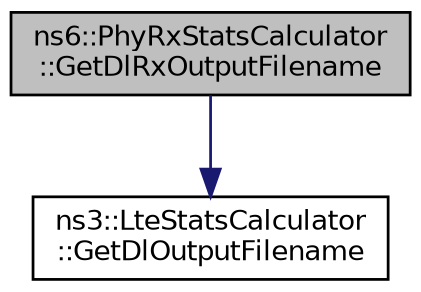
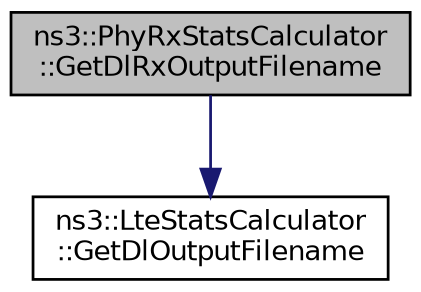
  digraph {
    rankdir=TB
    node [color=black fontname=Helvetica fontsize=10 shape=record style=filled]
-   n1 [fillcolor=grey75 fontcolor=black height=0.2 label="ns6::PhyRxStatsCalculator\l::GetDlRxOutputFilename" width=0.4]
+   n1 [fillcolor=grey75 fontcolor=black height=0.2 label="ns3::PhyRxStatsCalculator\l::GetDlRxOutputFilename" width=0.4]
    n2 [fillcolor=white height=0.2 label="ns3::LteStatsCalculator\l::GetDlOutputFilename" width=0.4]
    n1 -> n2 [color=midnightblue fontname=Helvetica fontsize=10 labelfontname=Helvetica labelfontsize=10 style=solid]
  }
